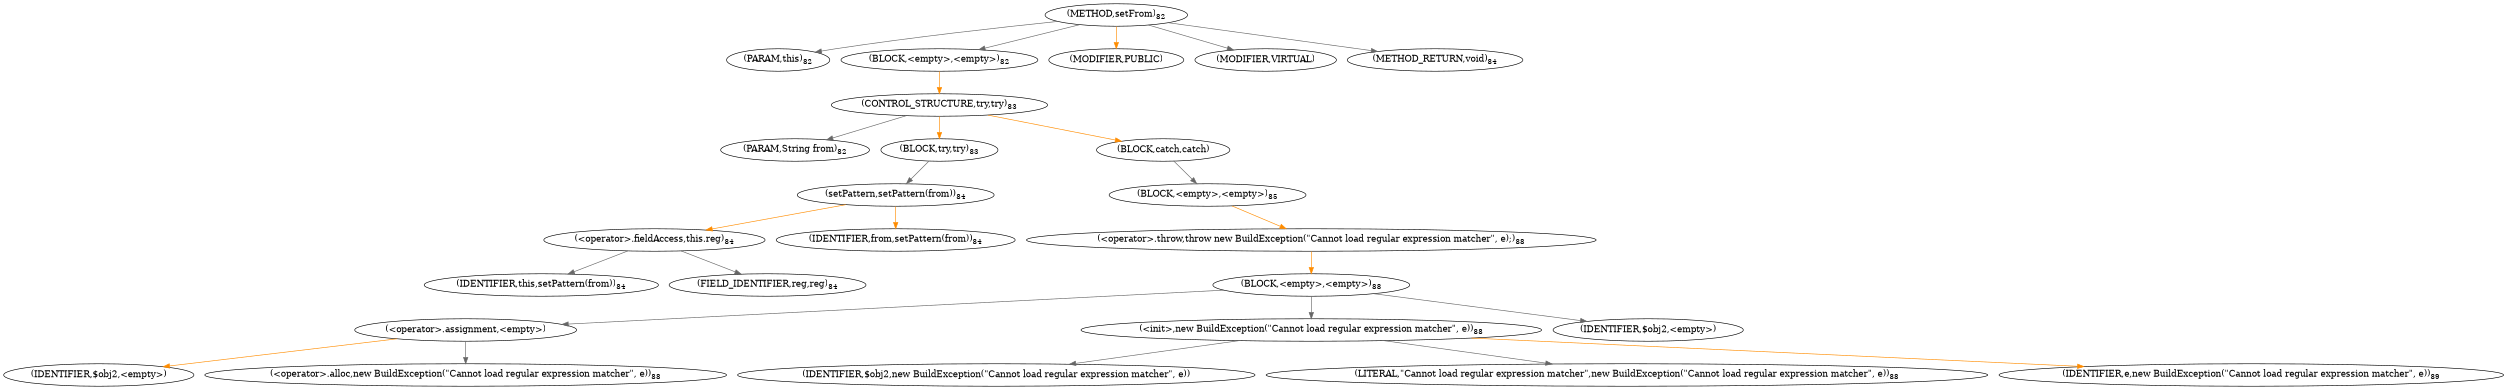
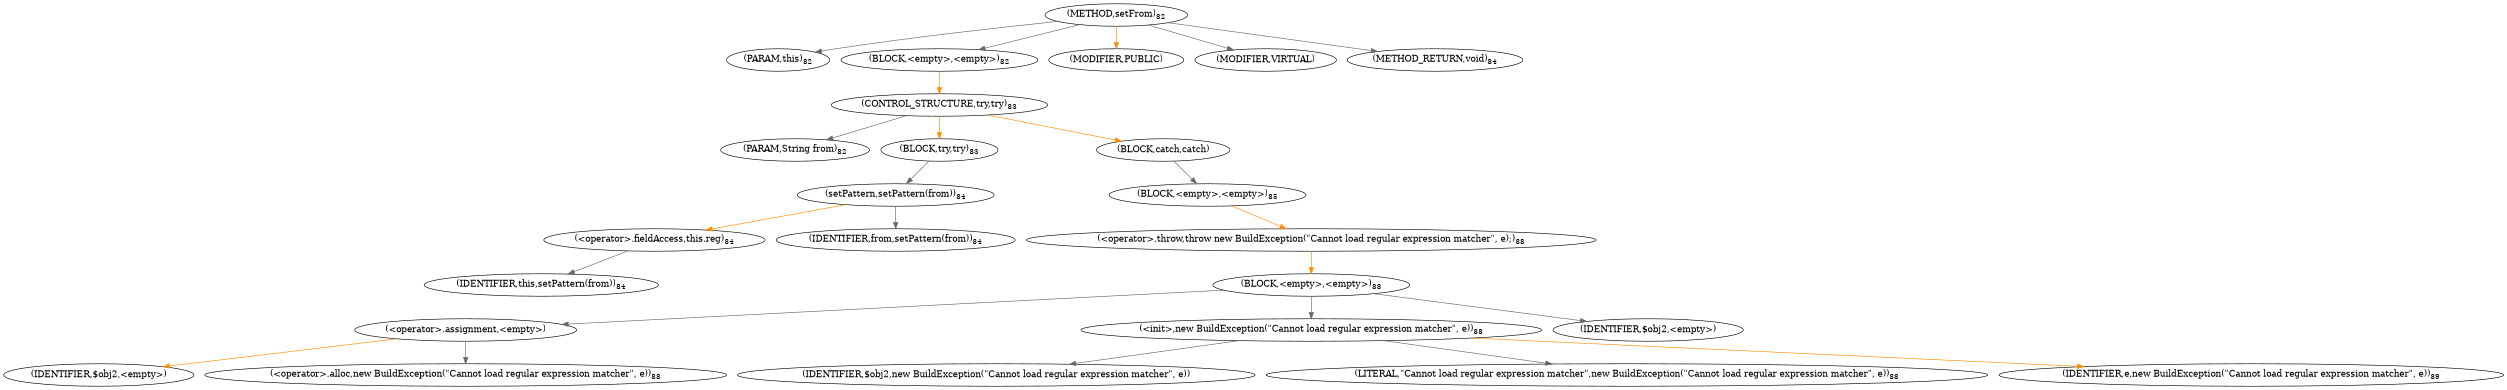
  digraph {
    edge [color=gray40]
    n1 [label=<(METHOD,setFrom)<SUB>82</SUB>>]
    n2 [label=<(PARAM,this)<SUB>82</SUB>>]
    n3 [label=<(BLOCK,&lt;empty&gt;,&lt;empty&gt;)<SUB>82</SUB>>]
    n4 [label=<(MODIFIER,PUBLIC)>]
    n5 [label=<(MODIFIER,VIRTUAL)>]
    n6 [label=<(METHOD_RETURN,void)<SUB>84</SUB>>]
    n7 [label=<(PARAM,String from)<SUB>82</SUB>>]
    n8 [label=<(CONTROL_STRUCTURE,try,try)<SUB>83</SUB>>]
    n9 [label=<(BLOCK,try,try)<SUB>83</SUB>>]
    n10 [label=<(BLOCK,catch,catch)>]
    n11 [label=<(setPattern,setPattern(from))<SUB>84</SUB>>]
    n12 [label=<(BLOCK,&lt;empty&gt;,&lt;empty&gt;)<SUB>85</SUB>>]
    n13 [label=<(&lt;operator&gt;.fieldAccess,this.reg)<SUB>84</SUB>>]
    n14 [label=<(IDENTIFIER,from,setPattern(from))<SUB>84</SUB>>]
    n15 [label=<(IDENTIFIER,this,setPattern(from))<SUB>84</SUB>>]
-   n16 [label=<(FIELD_IDENTIFIER,reg,reg)<SUB>84</SUB>>]
    n17 [label=<(&lt;operator&gt;.throw,throw new BuildException(&quot;Cannot load regular expression matcher&quot;, e);)<SUB>88</SUB>>]
    n18 [label=<(BLOCK,&lt;empty&gt;,&lt;empty&gt;)<SUB>88</SUB>>]
    n19 [label=<(&lt;operator&gt;.assignment,&lt;empty&gt;)>]
    n20 [label=<(&lt;init&gt;,new BuildException(&quot;Cannot load regular expression matcher&quot;, e))<SUB>88</SUB>>]
    n21 [label=<(IDENTIFIER,$obj2,&lt;empty&gt;)>]
    n22 [label=<(IDENTIFIER,$obj2,&lt;empty&gt;)>]
    n23 [label=<(&lt;operator&gt;.alloc,new BuildException(&quot;Cannot load regular expression matcher&quot;, e))<SUB>88</SUB>>]
    n24 [label=<(IDENTIFIER,$obj2,new BuildException(&quot;Cannot load regular expression matcher&quot;, e))>]
    n25 [label=<(LITERAL,&quot;Cannot load regular expression matcher&quot;,new BuildException(&quot;Cannot load regular expression matcher&quot;, e))<SUB>88</SUB>>]
    n26 [label=<(IDENTIFIER,e,new BuildException(&quot;Cannot load regular expression matcher&quot;, e))<SUB>89</SUB>>]
    n1 -> n2
    n1 -> n3
    n1 -> n4 [color=darkorange]
    n1 -> n5
    n1 -> n6
    n3 -> n8 [color=darkorange]
    n8 -> n7
    n8 -> n9 [color=darkorange]
    n8 -> n10 [color=darkorange]
    n9 -> n11
    n10 -> n12
    n11 -> n13 [color=darkorange]
-   n11 -> n14 [color=darkorange]
+   n11 -> n14
    n12 -> n17 [color=darkorange]
    n13 -> n15
-   n13 -> n16
    n17 -> n18 [color=darkorange]
    n18 -> n19
    n18 -> n20
    n18 -> n21
    n19 -> n22 [color=darkorange]
    n19 -> n23
    n20 -> n24
    n20 -> n25
    n20 -> n26 [color=darkorange]
  }
